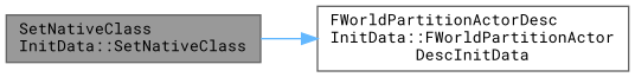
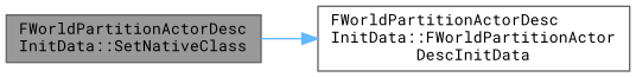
  digraph {
    rankdir=LR
    fontname="Roboto Mono"
    node [fontname="Roboto Mono" fontsize=10 shape=box style=filled]
-   n1 [color=gray40 fillcolor=grey60 fontcolor=black height=0.2 label="SetNativeClass\lInitData::SetNativeClass" width=0.4]
+   n1 [color=gray40 fillcolor=grey60 fontcolor=black height=0.2 label="FWorldPartitionActorDesc\lInitData::SetNativeClass" width=0.4]
    n2 [color=grey40 fillcolor=white height=0.2 label="FWorldPartitionActorDesc\lInitData::FWorldPartitionActor\lDescInitData" width=0.4]
    n1 -> n2 [color=steelblue1 fontname="Roboto Mono" fontsize=10 labelfontname=Helvetica labelfontsize=10 style=solid]
  }
